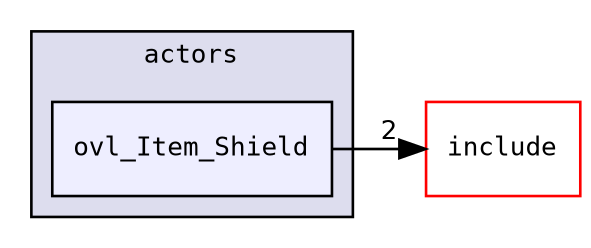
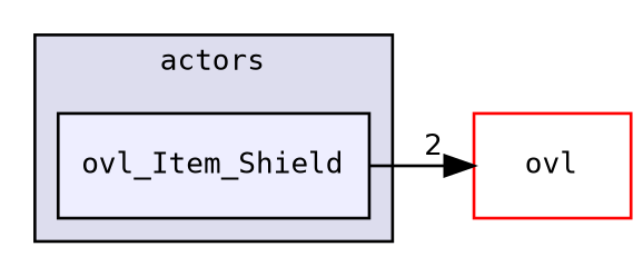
  digraph {
    compound=true
    rankdir=LR
    fontname="DejaVu Sans Mono"
    node [fontname="DejaVu Sans Mono" fontsize=10 shape=box style=filled]
    n1 [fillcolor="#eeeeff" label=ovl_Item_Shield pencolor=black]
-   n2 [color=red fillcolor=white label=include]
+   n2 [color=red fillcolor=white label=ovl]
    subgraph cluster_1 {
      bgcolor="#ddddee"
      fontsize=10
      label=actors
      pencolor=black
      n1
    }
    n1 -> n2 [headlabel=2 labeldistance=1.5 labelfontname=Helvetica labelfontsize=10 fontname="DejaVu Sans Mono"]
  }
